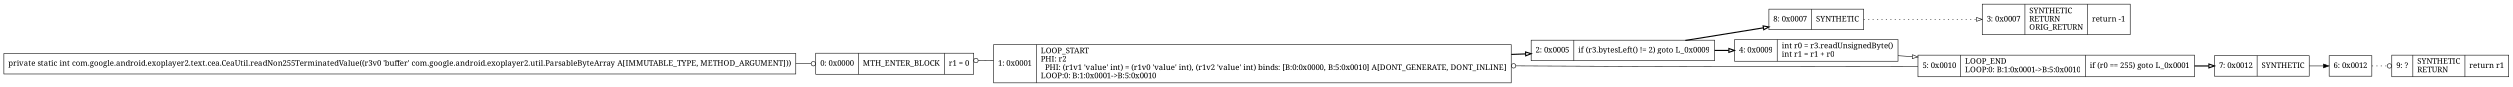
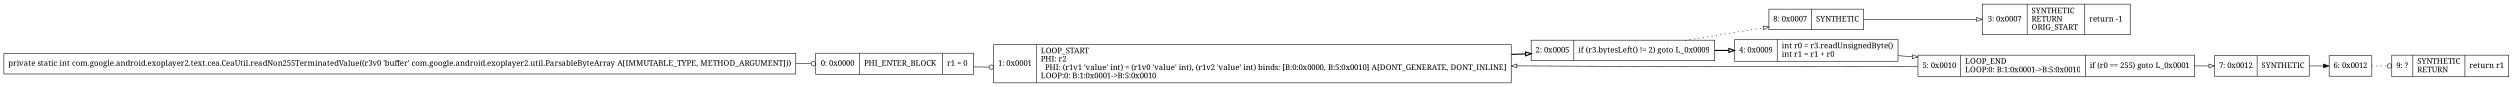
  digraph {
    fontname="Noto Serif"
    rankdir=LR
    node [fontname="Noto Serif" shape=record]
    edge [arrowhead=onormal fontname="Noto Serif" style=solid]
-   n1 [label="{0\:\ 0x0000|MTH_ENTER_BLOCK\l|r1 = 0\l}"]
+   n1 [label="{0\:\ 0x0000|PHI_ENTER_BLOCK\l|r1 = 0\l}"]
    n2 [label="{1\:\ 0x0001|LOOP_START\lPHI: r2 \l  PHI: (r1v1 'value' int) = (r1v0 'value' int), (r1v2 'value' int) binds: [B:0:0x0000, B:5:0x0010] A[DONT_GENERATE, DONT_INLINE]\lLOOP:0: B:1:0x0001\-\>B:5:0x0010\l}"]
    n3 [label="{2\:\ 0x0005|if (r3.bytesLeft() != 2) goto L_0x0009\l}"]
    n4 [label="{4\:\ 0x0009|int r0 = r3.readUnsignedByte()\lint r1 = r1 + r0\l}"]
    n5 [label="{8\:\ 0x0007|SYNTHETIC\l}"]
    n6 [label="{5\:\ 0x0010|LOOP_END\lLOOP:0: B:1:0x0001\-\>B:5:0x0010\l|if (r0 == 255) goto L_0x0001\l}"]
-   n7 [label="{3\:\ 0x0007|SYNTHETIC\lRETURN\lORIG_RETURN\l|return \-1\l}"]
+   n7 [label="{3\:\ 0x0007|SYNTHETIC\lRETURN\lORIG_START\l|return \-1\l}"]
    n8 [label="{7\:\ 0x0012|SYNTHETIC\l}"]
    n9 [label="{6\:\ 0x0012}"]
    n10 [label="{9\:\ ?|SYNTHETIC\lRETURN\l|return r1\l}"]
    n11 [label="{private static int com.google.android.exoplayer2.text.cea.CeaUtil.readNon255TerminatedValue((r3v0 'buffer' com.google.android.exoplayer2.util.ParsableByteArray A[IMMUTABLE_TYPE, METHOD_ARGUMENT])) }"]
-   n2 -> n1 [arrowhead=odot]
+   n1 -> n2 [arrowhead=odot]
    n2 -> n3 [style=bold]
    n3 -> n4 [style=bold]
-   n3 -> n5 [style=bold]
+   n3 -> n5 [style=dotted]
    n4 -> n6
-   n5 -> n7 [style=dotted]
-   n6 -> n2 [arrowhead=odot]
-   n6 -> n8 [style=bold]
+   n5 -> n7
+   n6 -> n2
+   n6 -> n8
    n8 -> n9 [arrowhead=normal]
    n9 -> n10 [arrowhead=odot style=dotted]
    n11 -> n1 [arrowhead=odot]
  }
